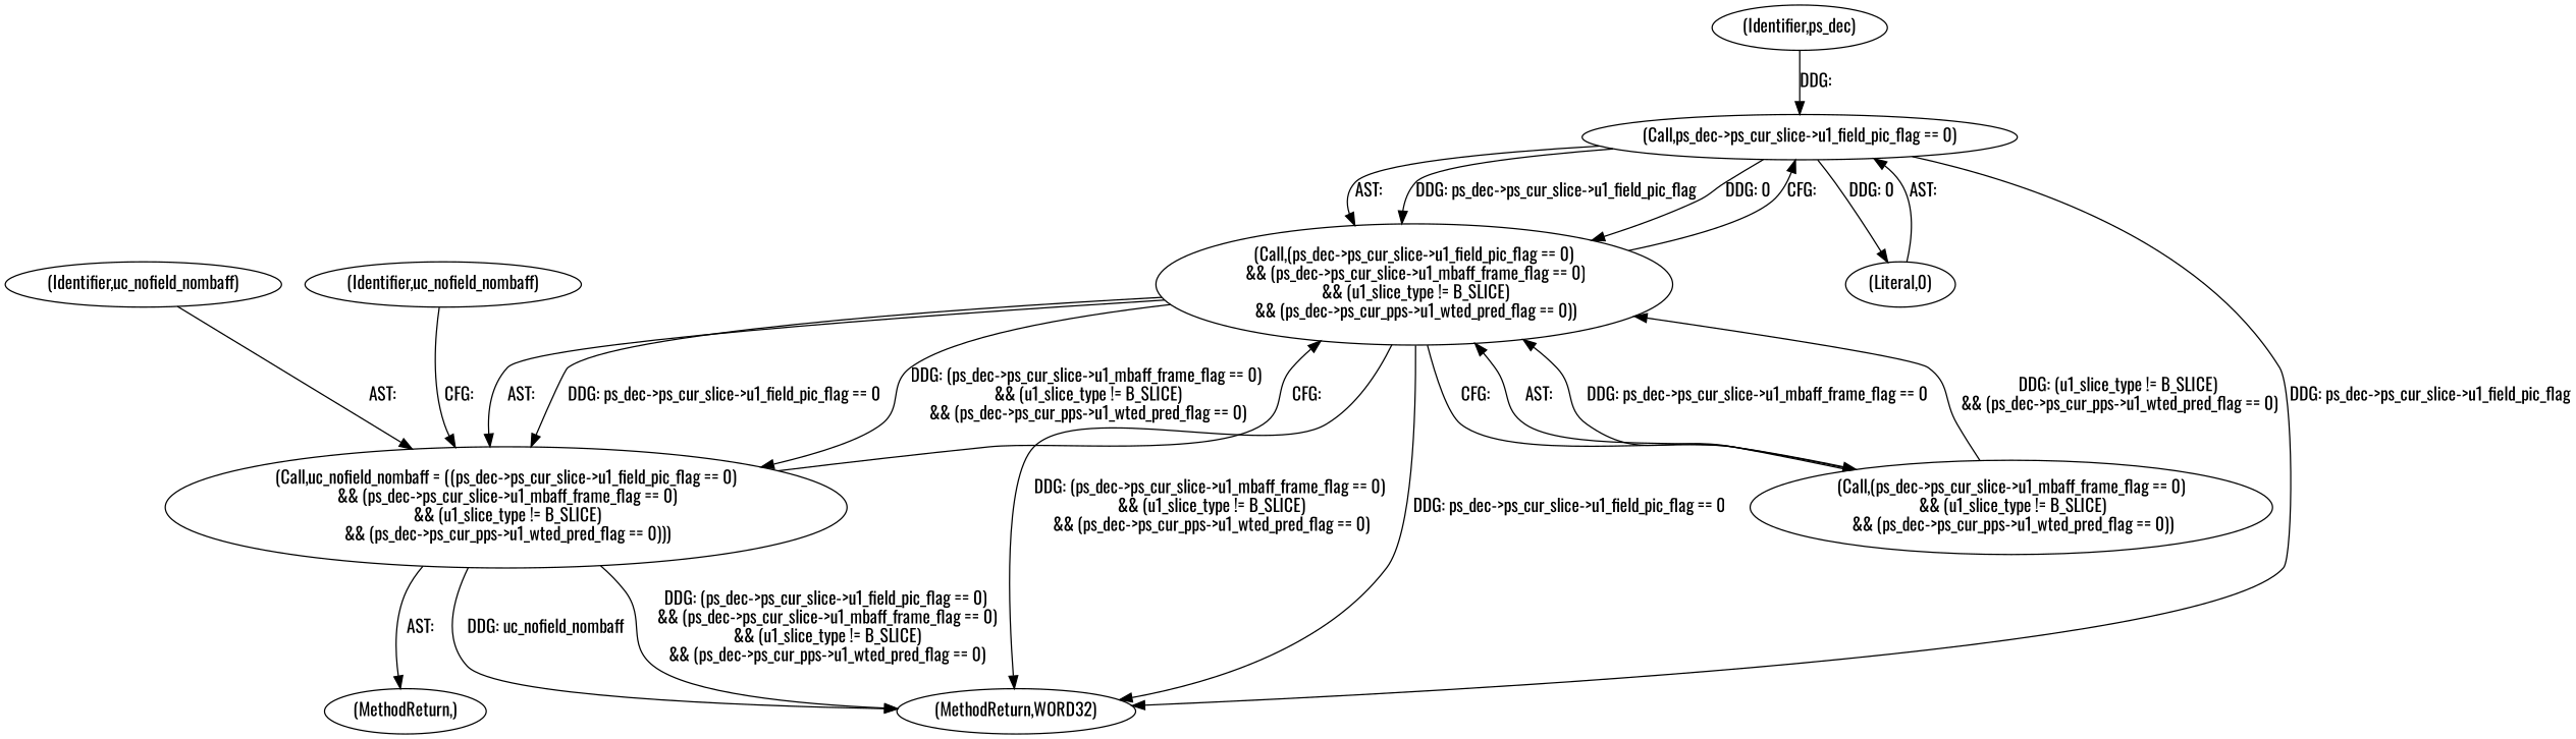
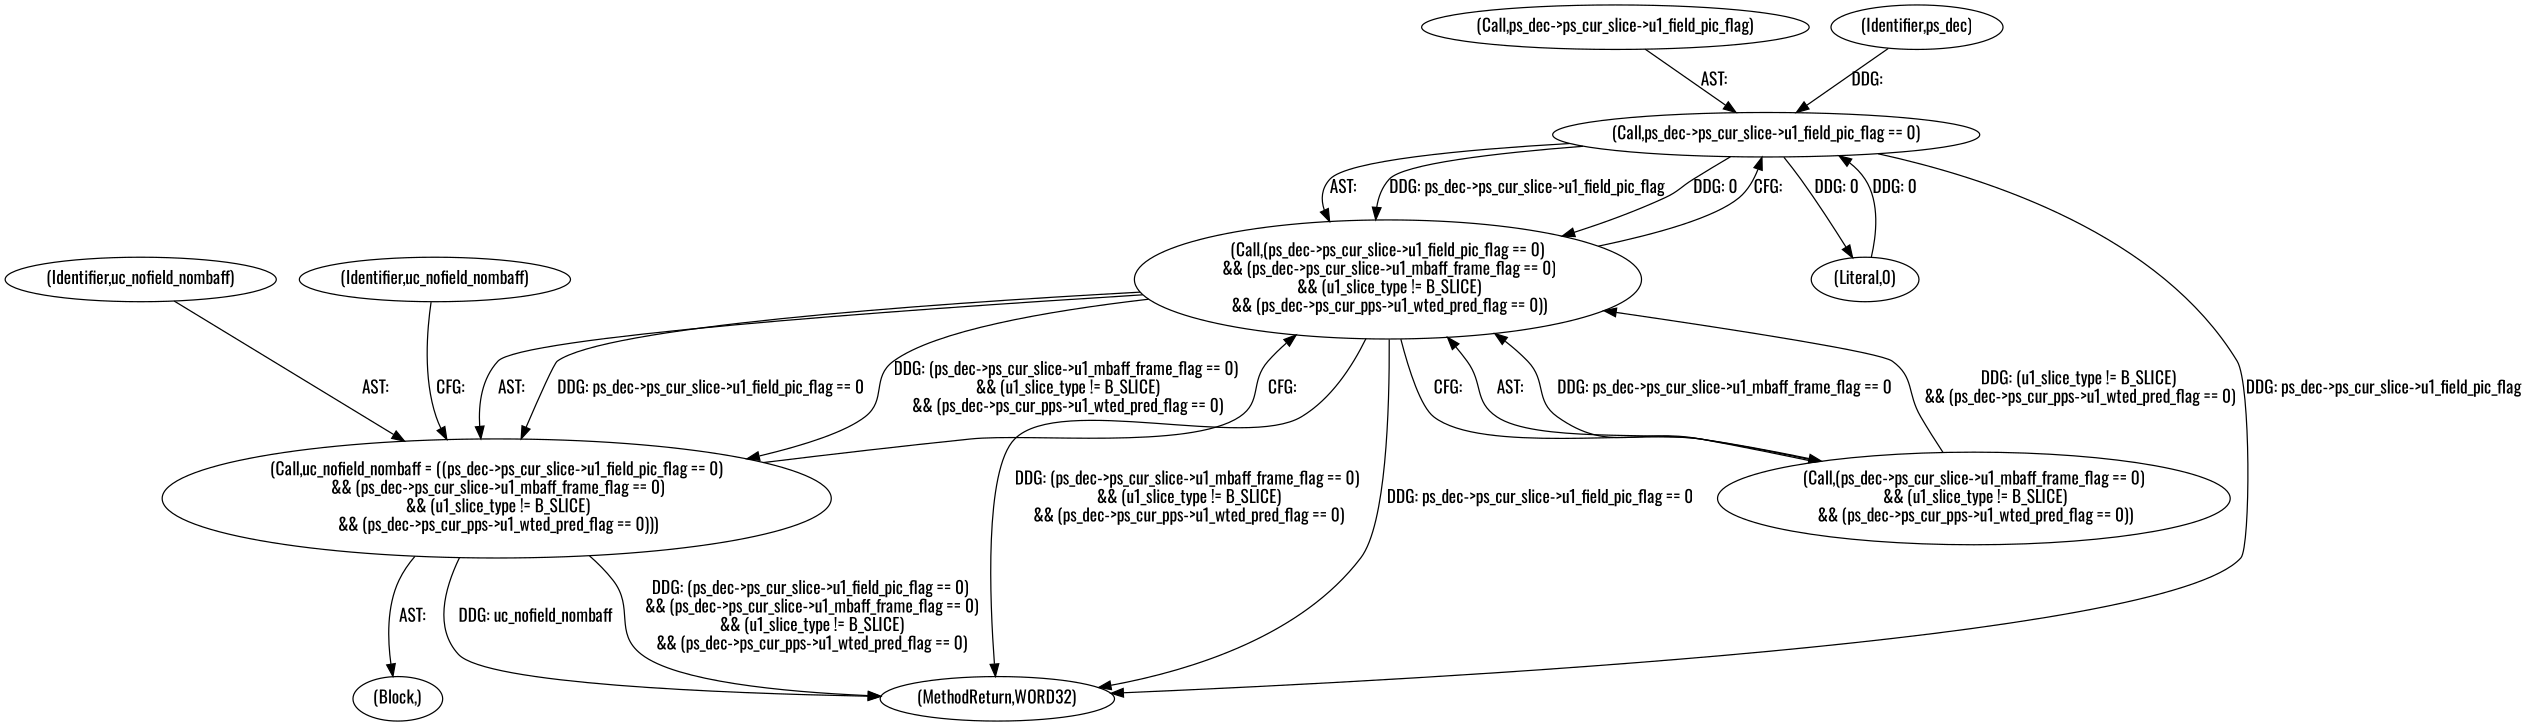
  digraph {
    fontname=Oswald
    node [fontname=Oswald]
    edge [fontname=Oswald]
    n1 [label="(Call,ps_dec->ps_cur_slice->u1_field_pic_flag == 0)"]
    n2 [label="(Call,(ps_dec->ps_cur_slice->u1_field_pic_flag == 0)\n && (ps_dec->ps_cur_slice->u1_mbaff_frame_flag == 0)\n && (u1_slice_type != B_SLICE)\n && (ps_dec->ps_cur_pps->u1_wted_pred_flag == 0))"]
    n3 [label="(Literal,0)"]
    n4 [label="(MethodReturn,WORD32)"]
    n5 [label="(Call,uc_nofield_nombaff = ((ps_dec->ps_cur_slice->u1_field_pic_flag == 0)\n && (ps_dec->ps_cur_slice->u1_mbaff_frame_flag == 0)\n && (u1_slice_type != B_SLICE)\n && (ps_dec->ps_cur_pps->u1_wted_pred_flag == 0)))"]
    n6 [label="(Call,(ps_dec->ps_cur_slice->u1_mbaff_frame_flag == 0)\n && (u1_slice_type != B_SLICE)\n && (ps_dec->ps_cur_pps->u1_wted_pred_flag == 0))"]
-   n7 [label="(MethodReturn,)"]
+   n7 [label="(Block,)"]
    n8 [label="(Identifier,uc_nofield_nombaff)"]
+   n9 [label="(Call,ps_dec->ps_cur_slice->u1_field_pic_flag)"]
    n10 [label="(Identifier,ps_dec)"]
    n11 [label="(Identifier,uc_nofield_nombaff)"]
    n1 -> n2 [label="AST: "]
    n1 -> n2 [label="DDG: ps_dec->ps_cur_slice->u1_field_pic_flag"]
    n1 -> n2 [label="DDG: 0"]
    n1 -> n3 [label="DDG: 0"]
    n1 -> n4 [label="DDG: ps_dec->ps_cur_slice->u1_field_pic_flag"]
    n2 -> n1 [label="CFG: "]
    n2 -> n4 [label="DDG: (ps_dec->ps_cur_slice->u1_mbaff_frame_flag == 0)\n && (u1_slice_type != B_SLICE)\n && (ps_dec->ps_cur_pps->u1_wted_pred_flag == 0)"]
    n2 -> n4 [label="DDG: ps_dec->ps_cur_slice->u1_field_pic_flag == 0"]
    n2 -> n5 [label="AST: "]
    n2 -> n5 [label="DDG: ps_dec->ps_cur_slice->u1_field_pic_flag == 0"]
    n2 -> n5 [label="DDG: (ps_dec->ps_cur_slice->u1_mbaff_frame_flag == 0)\n && (u1_slice_type != B_SLICE)\n && (ps_dec->ps_cur_pps->u1_wted_pred_flag == 0)"]
    n2 -> n6 [label="CFG: "]
-   n3 -> n1 [label="AST: "]
+   n3 -> n1 [label="DDG: 0"]
    n5 -> n2 [label="CFG: "]
    n5 -> n4 [label="DDG: uc_nofield_nombaff"]
    n5 -> n4 [label="DDG: (ps_dec->ps_cur_slice->u1_field_pic_flag == 0)\n && (ps_dec->ps_cur_slice->u1_mbaff_frame_flag == 0)\n && (u1_slice_type != B_SLICE)\n && (ps_dec->ps_cur_pps->u1_wted_pred_flag == 0)"]
    n5 -> n7 [label="AST: "]
    n6 -> n2 [label="AST: "]
    n6 -> n2 [label="DDG: ps_dec->ps_cur_slice->u1_mbaff_frame_flag == 0"]
    n6 -> n2 [label="DDG: (u1_slice_type != B_SLICE)\n && (ps_dec->ps_cur_pps->u1_wted_pred_flag == 0)"]
    n8 -> n5 [label="AST: "]
+   n9 -> n1 [label="AST: "]
    n10 -> n1 [label="DDG: "]
    n11 -> n5 [label="CFG: "]
  }
